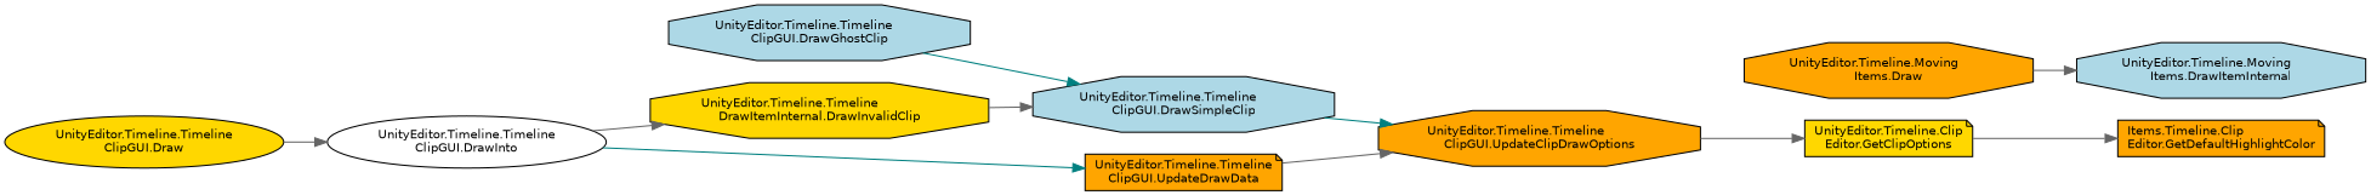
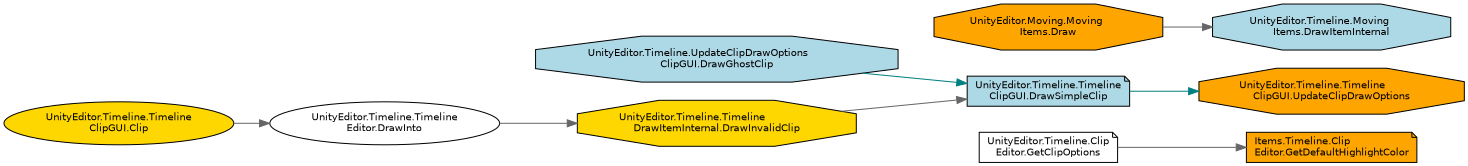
  digraph {
    rankdir=RL
    node [color=black fillcolor=orange fontname=Helvetica fontsize=10 shape=octagon style=filled]
    edge [color=gray40 dir=back fontname=Helvetica fontsize=10 labelfontname=Helvetica labelfontsize=10 style=solid]
    n1 [fontcolor=black height=0.2 label="Items.Timeline.Clip\lEditor.GetDefaultHighlightColor" shape=note width=0.4]
-   n2 [fillcolor=gold height=0.2 label="UnityEditor.Timeline.Clip\lEditor.GetClipOptions" shape=note width=0.4]
+   n2 [fillcolor=white height=0.2 label="UnityEditor.Timeline.Clip\lEditor.GetClipOptions" shape=note width=0.4]
    n3 [height=0.2 label="UnityEditor.Timeline.Timeline\lClipGUI.UpdateClipDrawOptions" width=0.4]
-   n4 [fillcolor=lightblue height=0.2 label="UnityEditor.Timeline.Timeline\lClipGUI.DrawSimpleClip" width=0.4]
-   n5 [height=0.2 label="UnityEditor.Timeline.Timeline\lClipGUI.UpdateDrawData" shape=note width=0.4]
-   n6 [fillcolor=lightblue height=0.2 label="UnityEditor.Timeline.Timeline\lClipGUI.DrawGhostClip" width=0.4]
+   n4 [fillcolor=lightblue height=0.2 label="UnityEditor.Timeline.Timeline\lClipGUI.DrawSimpleClip" shape=note width=0.4]
+   n6 [fillcolor=lightblue height=0.2 label="UnityEditor.Timeline.UpdateClipDrawOptions\lClipGUI.DrawGhostClip" width=0.4]
    n7 [fillcolor=gold height=0.2 label="UnityEditor.Timeline.Timeline\lDrawItemInternal.DrawInvalidClip" width=0.4]
-   n8 [fillcolor=white height=0.2 label="UnityEditor.Timeline.Timeline\lClipGUI.DrawInto" shape=ellipse width=0.4]
+   n8 [fillcolor=white height=0.2 label="UnityEditor.Timeline.Timeline\lEditor.DrawInto" shape=ellipse width=0.4]
    n9 [fillcolor=lightblue height=0.2 label="UnityEditor.Timeline.Moving\lItems.DrawItemInternal" width=0.4]
-   n10 [height=0.2 label="UnityEditor.Timeline.Moving\lItems.Draw" width=0.4]
-   n11 [fillcolor=gold height=0.2 label="UnityEditor.Timeline.Timeline\lClipGUI.Draw" shape=ellipse width=0.4]
+   n10 [height=0.2 label="UnityEditor.Moving.Moving\lItems.Draw" width=0.4]
+   n11 [fillcolor=gold height=0.2 label="UnityEditor.Timeline.Timeline\lClipGUI.Clip" shape=ellipse width=0.4]
    n1 -> n2
-   n2 -> n3
    n3 -> n4 [color=teal]
-   n3 -> n5
    n4 -> n6 [color=teal]
    n4 -> n7
-   n5 -> n8 [color=teal]
    n7 -> n8
    n8 -> n11
    n9 -> n10
  }
